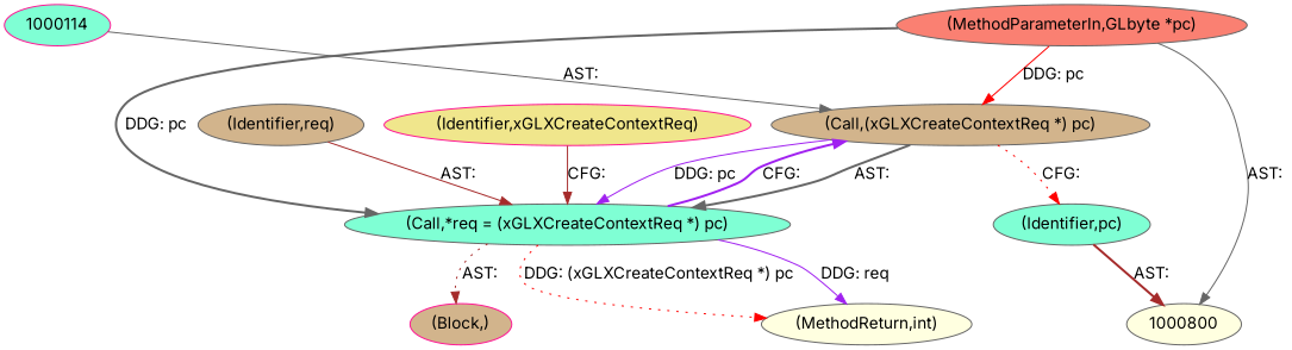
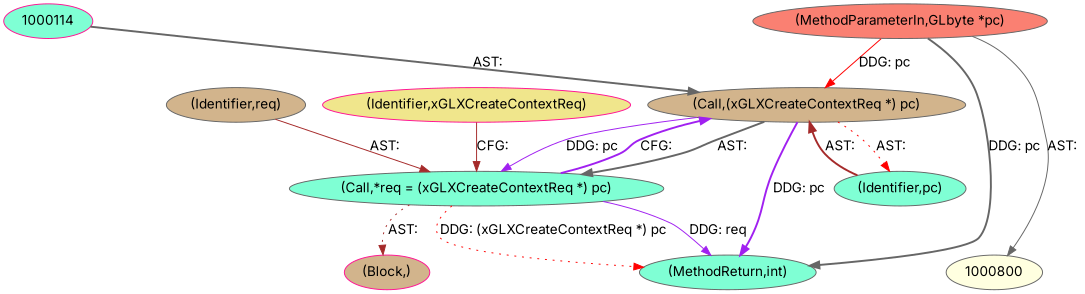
  digraph {
    fontname=Inter
    node [color=gray40 fillcolor=tan fontname=Inter style=filled]
    edge [color=gray40 fontname=Inter style=bold]
    n1 [label="(Call,(xGLXCreateContextReq *) pc)"]
    n2 [fillcolor=aquamarine label="(Call,*req = (xGLXCreateContextReq *) pc)"]
    n3 [fillcolor=aquamarine label="(Identifier,pc)"]
-   n4 [fillcolor=lightyellow label="(MethodReturn,int)"]
+   n4 [fillcolor=aquamarine label="(MethodReturn,int)"]
    n5 [color=deeppink label="(Block,)"]
    n6 [fillcolor=salmon label="(MethodParameterIn,GLbyte *pc)"]
    n7 [fillcolor=lightyellow label=1000800]
    n8 [label="(Identifier,req)"]
    n9 [color=deeppink fillcolor=khaki label="(Identifier,xGLXCreateContextReq)"]
    1000114 [color=deeppink fillcolor=aquamarine]
    n1 -> n2 [label="AST: "]
    n1 -> n2 [color=purple label="DDG: pc" style=solid]
-   n1 -> n3 [color=red label="CFG: " style=dotted]
+   n1 -> n3 [color=red label="AST: " style=dotted]
+   n1 -> n4 [color=purple label="DDG: pc"]
    n2 -> n1 [color=purple label="CFG: "]
    n2 -> n4 [color=purple label="DDG: req" style=solid]
    n2 -> n4 [color=red label="DDG: (xGLXCreateContextReq *) pc" style=dotted]
    n2 -> n5 [color=brown label="AST: " style=dotted]
-   n3 -> n7 [color=brown label="AST: "]
+   n3 -> n1 [color=brown label="AST: "]
    n6 -> n1 [color=red label="DDG: pc" style=solid]
-   n6 -> n2 [label="DDG: pc"]
+   n6 -> n4 [label="DDG: pc"]
    n6 -> n7 [label="AST: " style=solid]
    n8 -> n2 [color=brown label="AST: " style=solid]
    n9 -> n2 [color=brown label="CFG: " style=solid]
-   1000114 -> n1 [label="AST: " style=solid]
+   1000114 -> n1 [label="AST: "]
  }
